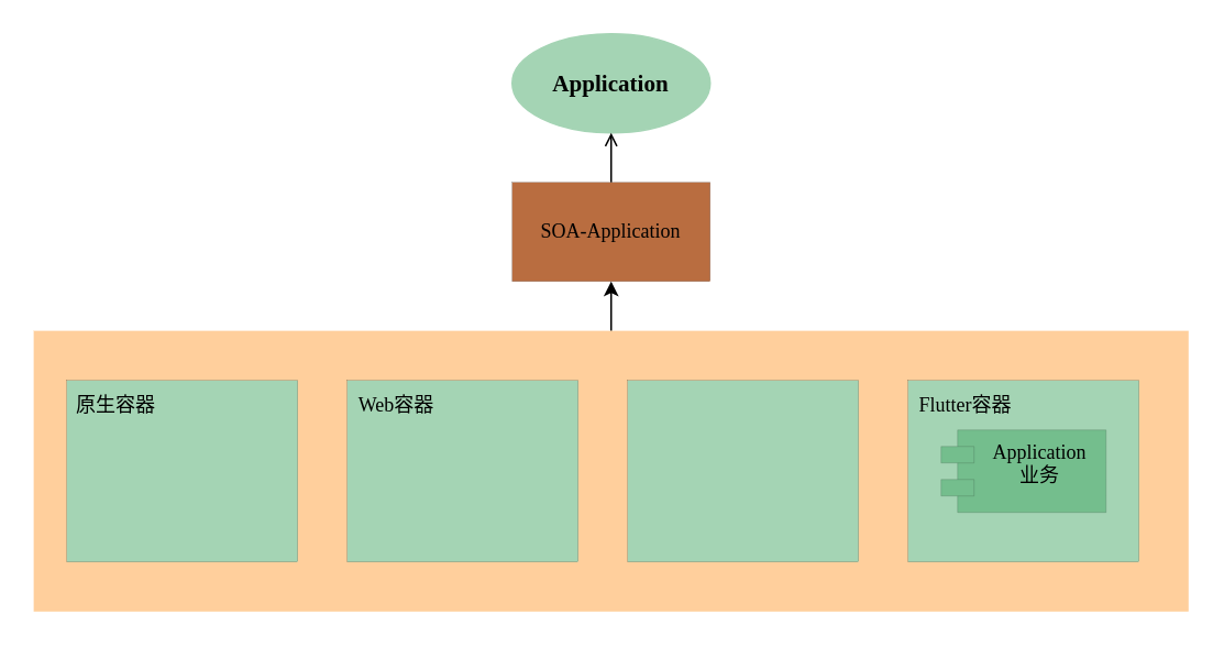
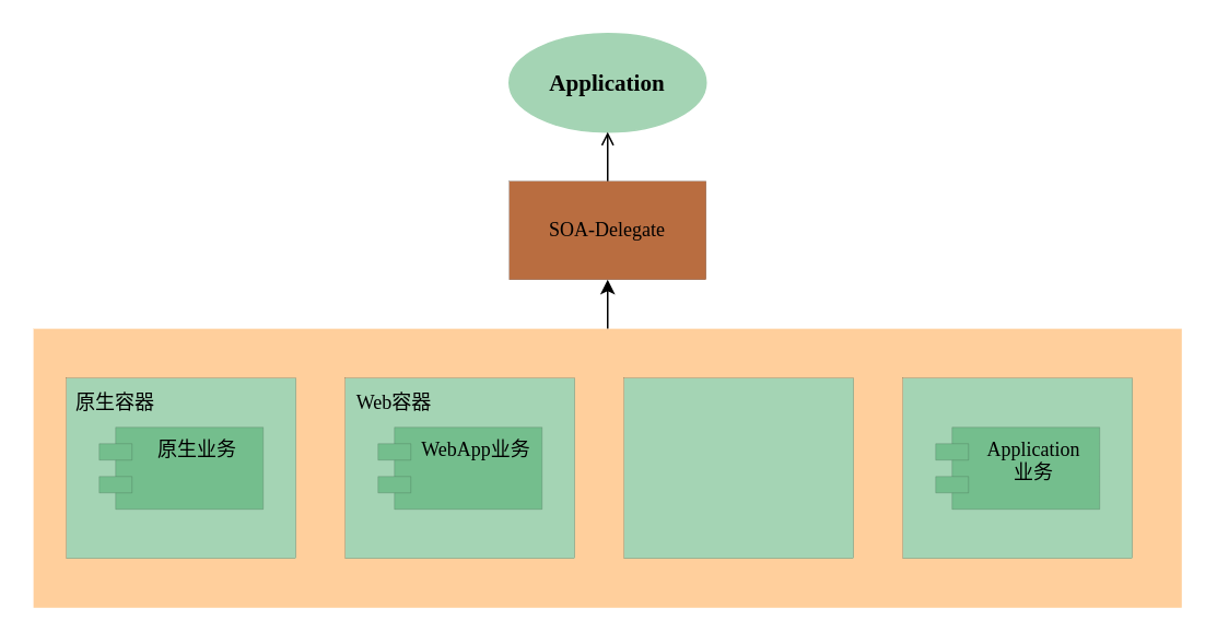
  <mxCell id="0" />
  <mxCell id="1" parent="0" />
  <mxCell id="2" value="" style="edgeStyle=orthogonalEdgeStyle;rounded=0;orthogonalLoop=1;jettySize=auto;html=1;fontFamily=Lucida Console;" parent="1" source="3" target="6" edge="1"><mxGeometry relative="1" as="geometry" /></mxCell>
  <mxCell id="3" value="" style="rounded=0;whiteSpace=wrap;html=1;labelBackgroundColor=none;fontFamily=Lucida Console;strokeColor=#FFCF9C;strokeWidth=0;fillColor=#FFCF9C;shadow=0;" parent="1" vertex="1"><mxGeometry x="20" y="200" width="700" height="170" as="geometry" /></mxCell>
  <mxCell id="4" value="&lt;h3&gt;&lt;font face=&quot;Lucida Console&quot;&gt;Application&lt;/font&gt;&lt;/h3&gt;" style="ellipse;whiteSpace=wrap;html=1;fillColor=#A4D4B4;fontFamily=Tahoma;labelBackgroundColor=none;strokeColor=#A4D4B4;strokeWidth=1;" parent="1" vertex="1"><mxGeometry x="310" y="20" width="120" height="60" as="geometry" /></mxCell>
  <mxCell id="5" value="" style="edgeStyle=orthogonalEdgeStyle;rounded=0;orthogonalLoop=1;jettySize=auto;html=1;fontFamily=Lucida Console;endArrow=open;" parent="1" source="6" target="4" edge="1"><mxGeometry relative="1" as="geometry" /></mxCell>
- <mxCell id="6" value="SOA-Application" style="rounded=0;whiteSpace=wrap;html=1;labelBackgroundColor=none;fontFamily=Lucida Console;strokeColor=default;strokeWidth=0;fillColor=#B96D40;" parent="1" vertex="1"><mxGeometry x="310" y="110" width="120" height="60" as="geometry" /></mxCell>
+ <mxCell id="6" value="SOA-Delegate" style="rounded=0;whiteSpace=wrap;html=1;labelBackgroundColor=none;fontFamily=Lucida Console;strokeColor=default;strokeWidth=0;fillColor=#B96D40;" parent="1" vertex="1"><mxGeometry x="310" y="110" width="120" height="60" as="geometry" /></mxCell>
  <mxCell id="7" value="" style="group" parent="1" vertex="1" connectable="0"><mxGeometry x="40" y="230" width="140" height="110" as="geometry" /></mxCell>
  <mxCell id="8" value="" style="rounded=0;whiteSpace=wrap;html=1;labelBackgroundColor=none;fontFamily=Lucida Console;strokeColor=default;strokeWidth=0;fillColor=#A4D4B4;" parent="7" vertex="1"><mxGeometry width="140" height="110" as="geometry" /></mxCell>
+ <mxCell id="9" value="原生业务" style="shape=module;align=left;spacingLeft=20;align=center;verticalAlign=top;labelBackgroundColor=none;fontFamily=Lucida Console;strokeColor=default;strokeWidth=0;fillColor=#74BE8D;" parent="7" vertex="1"><mxGeometry x="20" y="30" width="100" height="50" as="geometry" /></mxCell>
  <mxCell id="10" value="原生容器" style="text;html=1;strokeColor=none;fillColor=none;align=center;verticalAlign=middle;whiteSpace=wrap;rounded=0;shadow=0;labelBackgroundColor=none;fontFamily=Lucida Console;" parent="7" vertex="1"><mxGeometry width="60" height="30" as="geometry" /></mxCell>
  <mxCell id="11" value="" style="group" parent="1" vertex="1" connectable="0"><mxGeometry x="210" y="230" width="140" height="110" as="geometry" /></mxCell>
  <mxCell id="12" value="" style="rounded=0;whiteSpace=wrap;html=1;labelBackgroundColor=none;fontFamily=Lucida Console;strokeColor=default;strokeWidth=0;fillColor=#A4D4B4;" parent="11" vertex="1"><mxGeometry width="140" height="110" as="geometry" /></mxCell>
+ <mxCell id="13" value="WebApp业务" style="shape=module;align=left;spacingLeft=20;align=center;verticalAlign=top;labelBackgroundColor=none;fontFamily=Lucida Console;strokeColor=default;strokeWidth=0;fillColor=#74BE8D;" parent="11" vertex="1"><mxGeometry x="20" y="30" width="100" height="50" as="geometry" /></mxCell>
  <mxCell id="14" value="Web容器" style="text;html=1;strokeColor=none;fillColor=none;align=center;verticalAlign=middle;whiteSpace=wrap;rounded=0;shadow=0;labelBackgroundColor=none;fontFamily=Lucida Console;" parent="11" vertex="1"><mxGeometry width="60" height="30" as="geometry" /></mxCell>
  <mxCell id="15" value="" style="group" parent="1" vertex="1" connectable="0"><mxGeometry x="380" y="230" width="140" height="110" as="geometry" /></mxCell>
  <mxCell id="16" value="" style="rounded=0;whiteSpace=wrap;html=1;labelBackgroundColor=none;fontFamily=Lucida Console;strokeColor=default;strokeWidth=0;fillColor=#A4D4B4;" parent="15" vertex="1"><mxGeometry width="140" height="110" as="geometry" /></mxCell>
  <mxCell id="17" value="" style="group" parent="1" vertex="1" connectable="0"><mxGeometry x="550" y="230" width="140" height="110" as="geometry" /></mxCell>
  <mxCell id="18" value="" style="rounded=0;whiteSpace=wrap;html=1;labelBackgroundColor=none;fontFamily=Lucida Console;strokeColor=default;strokeWidth=0;fillColor=#A4D4B4;" parent="17" vertex="1"><mxGeometry width="140" height="110" as="geometry" /></mxCell>
  <mxCell id="19" value="Application&#10;业务" style="shape=module;align=left;spacingLeft=20;align=center;verticalAlign=top;labelBackgroundColor=none;fontFamily=Lucida Console;strokeColor=default;strokeWidth=0;fillColor=#74BE8D;" parent="17" vertex="1"><mxGeometry x="20" y="30" width="100" height="50" as="geometry" /></mxCell>
- <mxCell id="20" value="Flutter容器" style="text;html=1;strokeColor=none;fillColor=none;align=center;verticalAlign=middle;whiteSpace=wrap;rounded=0;shadow=0;labelBackgroundColor=none;fontFamily=Lucida Console;" parent="17" vertex="1"><mxGeometry width="70" height="30" as="geometry" /></mxCell>
